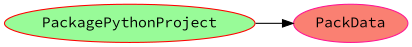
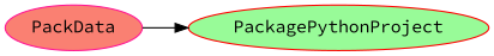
  digraph {
    rankdir=LR
    fontname="Source Code Pro"
    node [style=filled fontname="Source Code Pro"]
    n1 [color=red label=PackagePythonProject shape=oval fillcolor=palegreen]
    PackData [fillcolor=salmon color=deeppink]
-   n1 -> PackData [fontname="Source Code Pro"]
+   PackData -> n1 [fontname="Source Code Pro"]
  }
